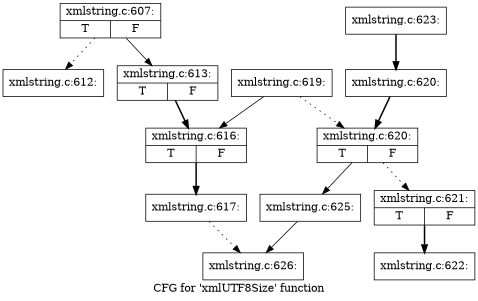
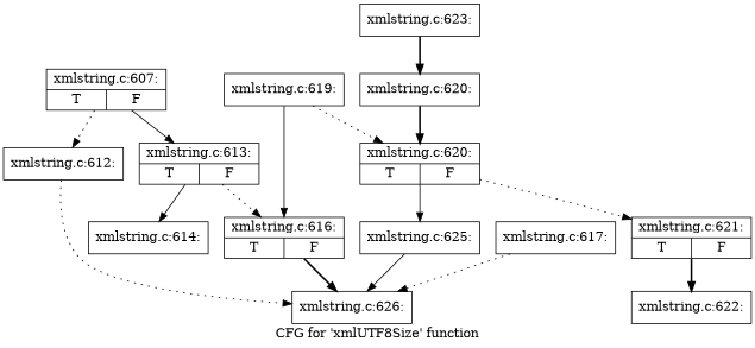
  digraph {
    label="CFG for 'xmlUTF8Size' function"
    node [shape=record]
    edge [style=dotted]
    n1 [label="{xmlstring.c:607:|{<s0>T|<s1>F}}"]
    n2 [label="{xmlstring.c:612:}"]
    n3 [label="{xmlstring.c:613:|{<s0>T|<s1>F}}"]
    n4 [label="{xmlstring.c:626:}"]
+   n5 [label="{xmlstring.c:614:}"]
    n6 [label="{xmlstring.c:616:|{<s0>T|<s1>F}}"]
    n7 [label="{xmlstring.c:617:}"]
    n8 [label="{xmlstring.c:619:}"]
    n9 [label="{xmlstring.c:620:|{<s0>T|<s1>F}}"]
    n10 [label="{xmlstring.c:621:|{<s0>T|<s1>F}}"]
    n11 [label="{xmlstring.c:625:}"]
    n12 [label="{xmlstring.c:622:}"]
    n13 [label="{xmlstring.c:623:}"]
    n14 [label="{xmlstring.c:620:}"]
    n1 -> n2
    n1 -> n3 [style=solid]
-   n3 -> n6 [style=bold]
-   n6 -> n7 [style=bold]
+   n2 -> n4
+   n3 -> n5 [style=solid]
+   n3 -> n6
+   n6 -> n4 [style=bold]
    n7 -> n4
    n8 -> n6 [style=solid]
    n8 -> n9
    n9 -> n10
    n9 -> n11 [style=solid]
    n10 -> n12 [style=bold]
    n11 -> n4 [style=solid]
    n13 -> n14 [style=bold]
    n14 -> n9 [style=bold]
  }
